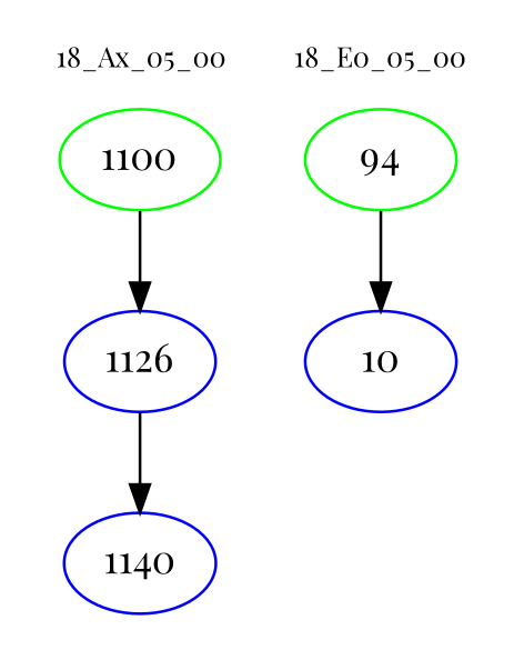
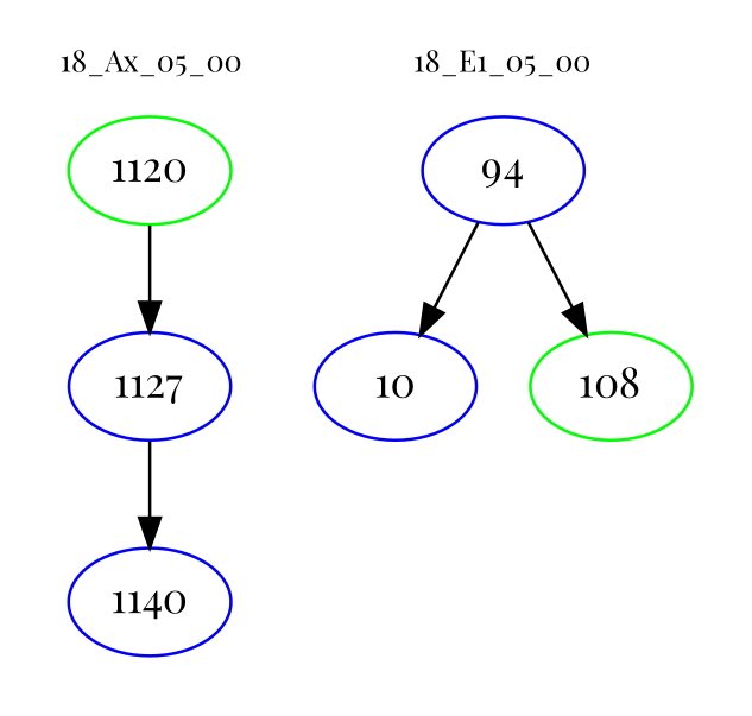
  digraph {
    fontname="Playfair Display"
    node [color=blue fontname="Playfair Display"]
    edge [color=black fontname="Playfair Display"]
-   n1 [label=1126]
-   n2 [color=green label=1100]
+   n1 [label=1127]
+   n2 [color=green label=1120]
    n3 [label=1140]
-   n4 [color=green label=94]
+   n4 [label=94]
    n5 [label=10]
+   n6 [color=green label=108]
    subgraph cluster_1 {
      color=white
      fontsize=10
      label="18_Ax_05_00"
      n1
      n2
      n3
    }
    subgraph cluster_2 {
      color=white
      fontsize=10
-     label="18_E0_05_00"
+     label="18_E1_05_00"
      n4
      n5
+     n6
    }
    n1 -> n3
    n2 -> n1
    n4 -> n5
+   n4 -> n6
  }
